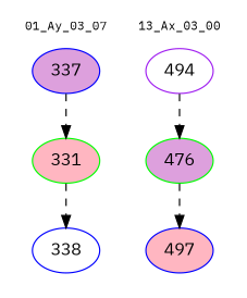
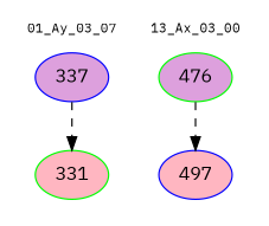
  digraph {
    fontname="IBM Plex Mono"
    node [color=blue fillcolor=plum fontname="IBM Plex Mono" style=filled]
    edge [color=black fontname="IBM Plex Mono" style=dashed]
    n1 [label=337]
    n2 [color=green fillcolor=lightpink label=331]
-   n3 [fillcolor=white label=338]
-   n4 [color=purple fillcolor=white label=494]
    n5 [color=green label=476]
    n6 [fillcolor=lightpink label=497]
    subgraph cluster_1 {
      color=white
      fontsize=10
      label="01_Ay_03_07"
      n1
      n2
-     n3
    }
    subgraph cluster_2 {
      color=white
      fontsize=10
      label="13_Ax_03_00"
-     n4
      n5
      n6
    }
    n1 -> n2
-   n2 -> n3
-   n4 -> n5
    n5 -> n6
  }
